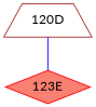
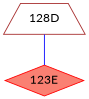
  graph {
    fontname=Lato
    node [style="radial,filled" fontname=Lato]
-   "120D" [fillcolor=white color=brown shape=trapezium]
+   "120D" [fillcolor=white color=brown shape=trapezium label="128D"]
    "123E" [fillcolor=salmon color=red shape=diamond]
    "120D" -- "123E" [penwidth=1 color=blue fontname=Lato]
  }
